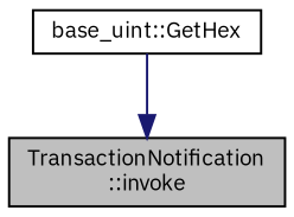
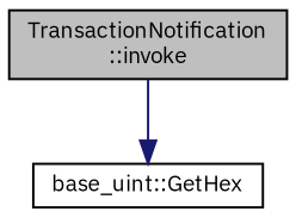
  digraph {
    rankdir=TB
    fontname="IBM Plex Sans"
    node [color=black fontname="IBM Plex Sans" fontsize=10 shape=record style=filled]
    n1 [fillcolor=grey75 fontcolor=black height=0.2 label="TransactionNotification\l::invoke" width=0.4]
    n2 [fillcolor=white height=0.2 label="base_uint::GetHex" width=0.4]
-   n2 -> n1 [color=midnightblue fontname="IBM Plex Sans" fontsize=10 labelfontname=Helvetica labelfontsize=10 style=solid]
+   n1 -> n2 [color=midnightblue fontname="IBM Plex Sans" fontsize=10 labelfontname=Helvetica labelfontsize=10 style=solid]
  }
